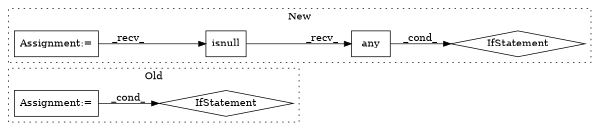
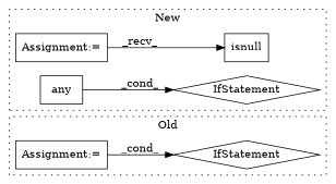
  digraph {
    rankdir=LR
    node [a=25 shape=box]
    n1 [l=3 label=IfStatement s=6508 shape=diamond]
    n2 [a=7 l=44 label="Assignment:=" s=6601]
    n3 [a=32 l=8 label=isnull s=6728]
    n4 [l="4,2" label=IfStatement s="6681,6742" shape=diamond]
    n5 [a=7 l=1 label="Assignment:=" s=6556]
    n6 [a=32 l=5 label=any s=6737]
    subgraph cluster_1 {
      label=Old
      style=dotted
      n1
      n2
    }
    subgraph cluster_2 {
      label=New
      style=dotted
      n3
      n4
      n5
      n6
    }
    n2 -> n1 [label=_cond_]
-   n3 -> n6 [label=_recv_]
    n5 -> n3 [label=_recv_]
    n6 -> n4 [label=_cond_]
  }
